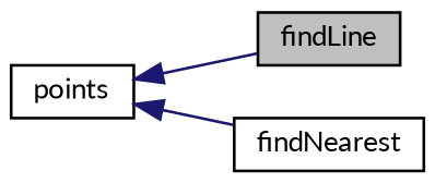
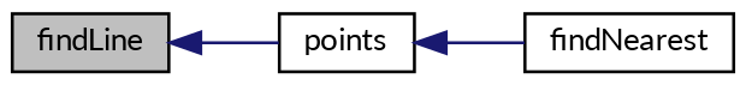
  digraph {
    fontname=Lato
    rankdir=LR
    node [color=black fontname=Lato fontsize=10 shape=record]
    edge [color=midnightblue dir=back fontname=Lato fontsize=10 labelfontname=FreeSans labelfontsize=10 style=solid]
    n1 [fillcolor=grey75 fontcolor=black height=0.2 label=findLine style=filled width=0.4]
    n2 [height=0.2 label=points width=0.4]
    n3 [height=0.2 label=findNearest width=0.4]
-   n2 -> n1
+   n1 -> n2
    n2 -> n3
  }
